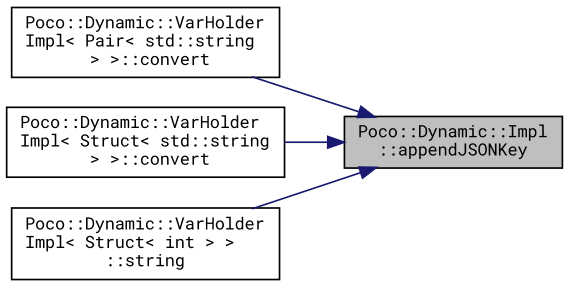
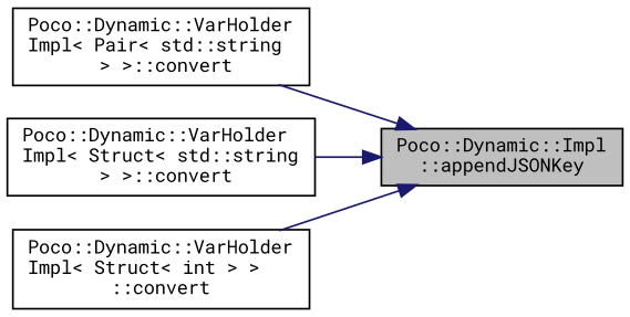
  digraph {
    fontname="Roboto Mono"
    rankdir=RL
    node [color=black fillcolor=white fontname="Roboto Mono" fontsize=10 shape=record style=filled]
    edge [color=midnightblue dir=back fontname="Roboto Mono" fontsize=10 labelfontname=Helvetica labelfontsize=10 style=solid]
    n1 [fillcolor=grey75 fontcolor=black height=0.2 label="Poco::Dynamic::Impl\l::appendJSONKey" width=0.4]
    n2 [height=0.2 label="Poco::Dynamic::VarHolder\lImpl\< Pair\< std::string\l \> \>::convert" width=0.4]
    n3 [height=0.2 label="Poco::Dynamic::VarHolder\lImpl\< Struct\< std::string\l \> \>::convert" width=0.4]
-   n4 [height=0.2 label="Poco::Dynamic::VarHolder\lImpl\< Struct\< int \> \>\l::string" width=0.4]
+   n4 [height=0.2 label="Poco::Dynamic::VarHolder\lImpl\< Struct\< int \> \>\l::convert" width=0.4]
    n1 -> n2
    n1 -> n3
    n1 -> n4
  }
